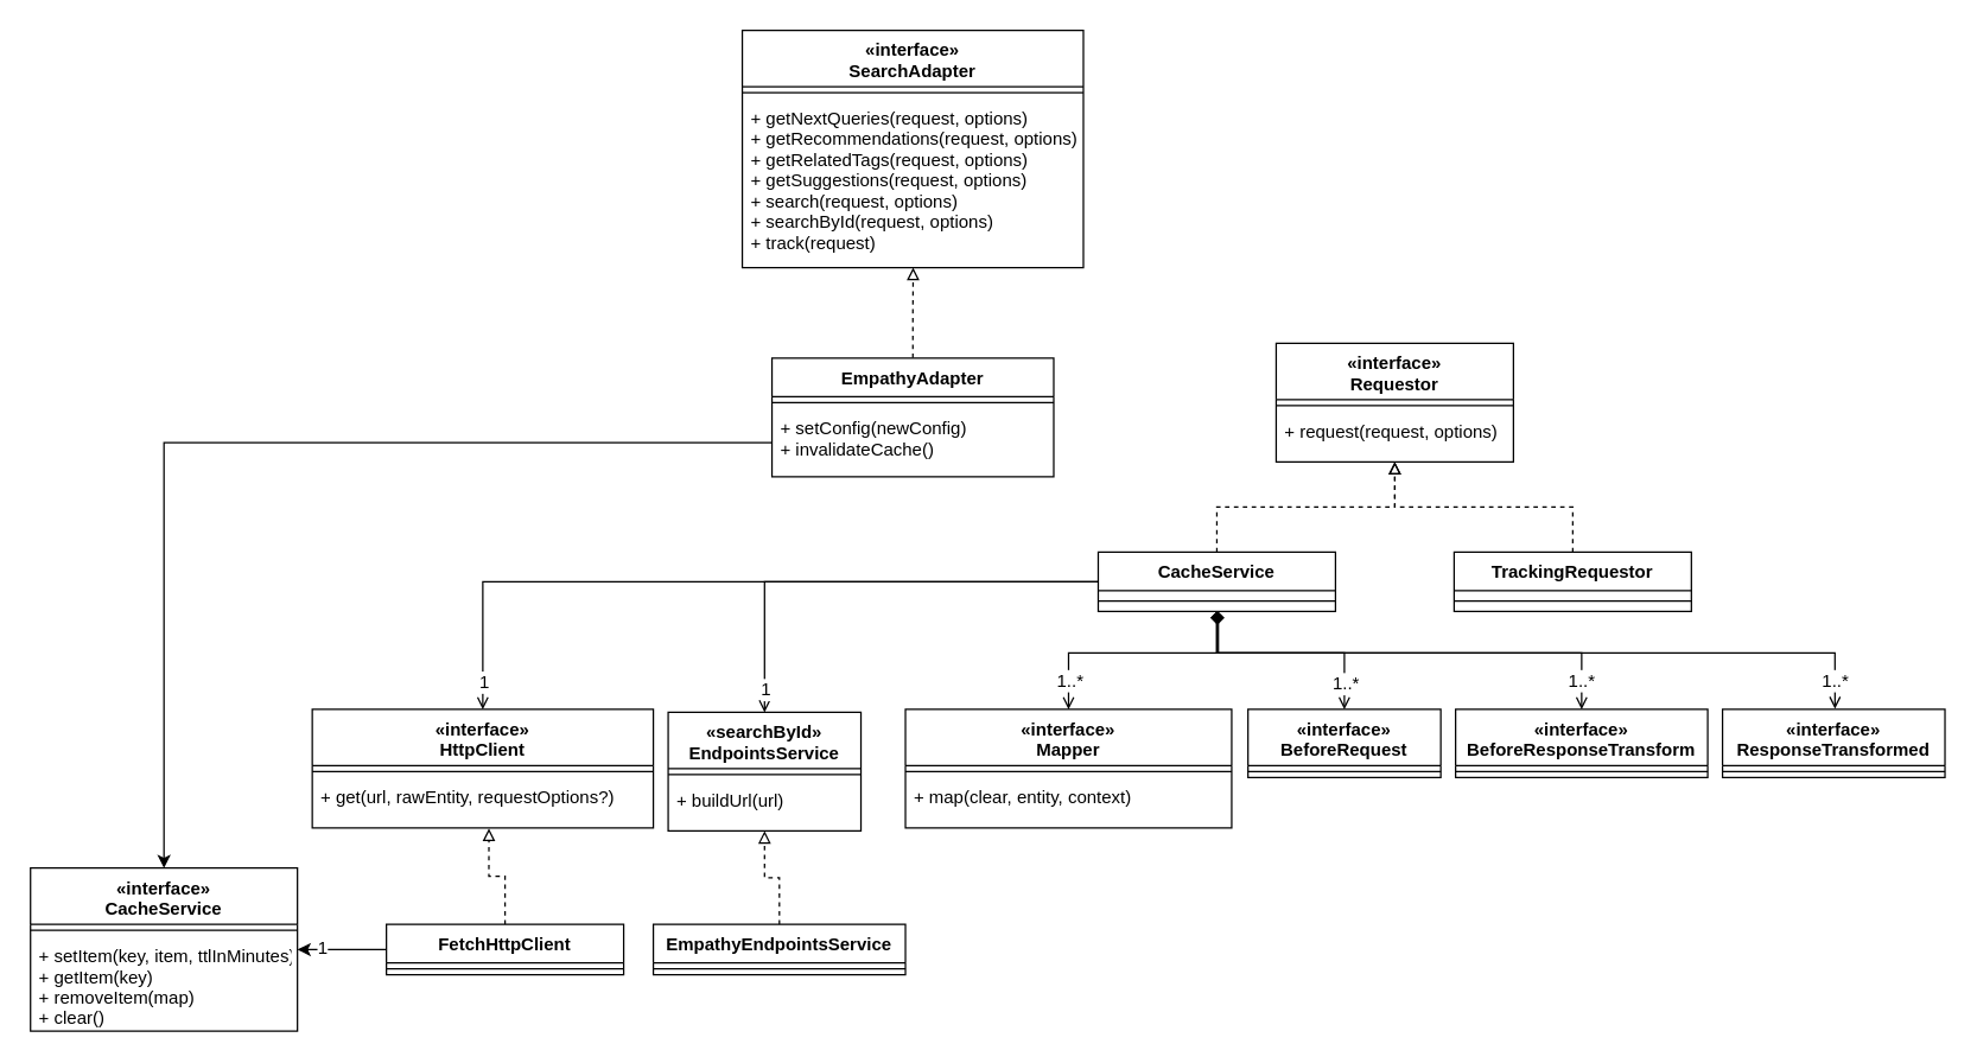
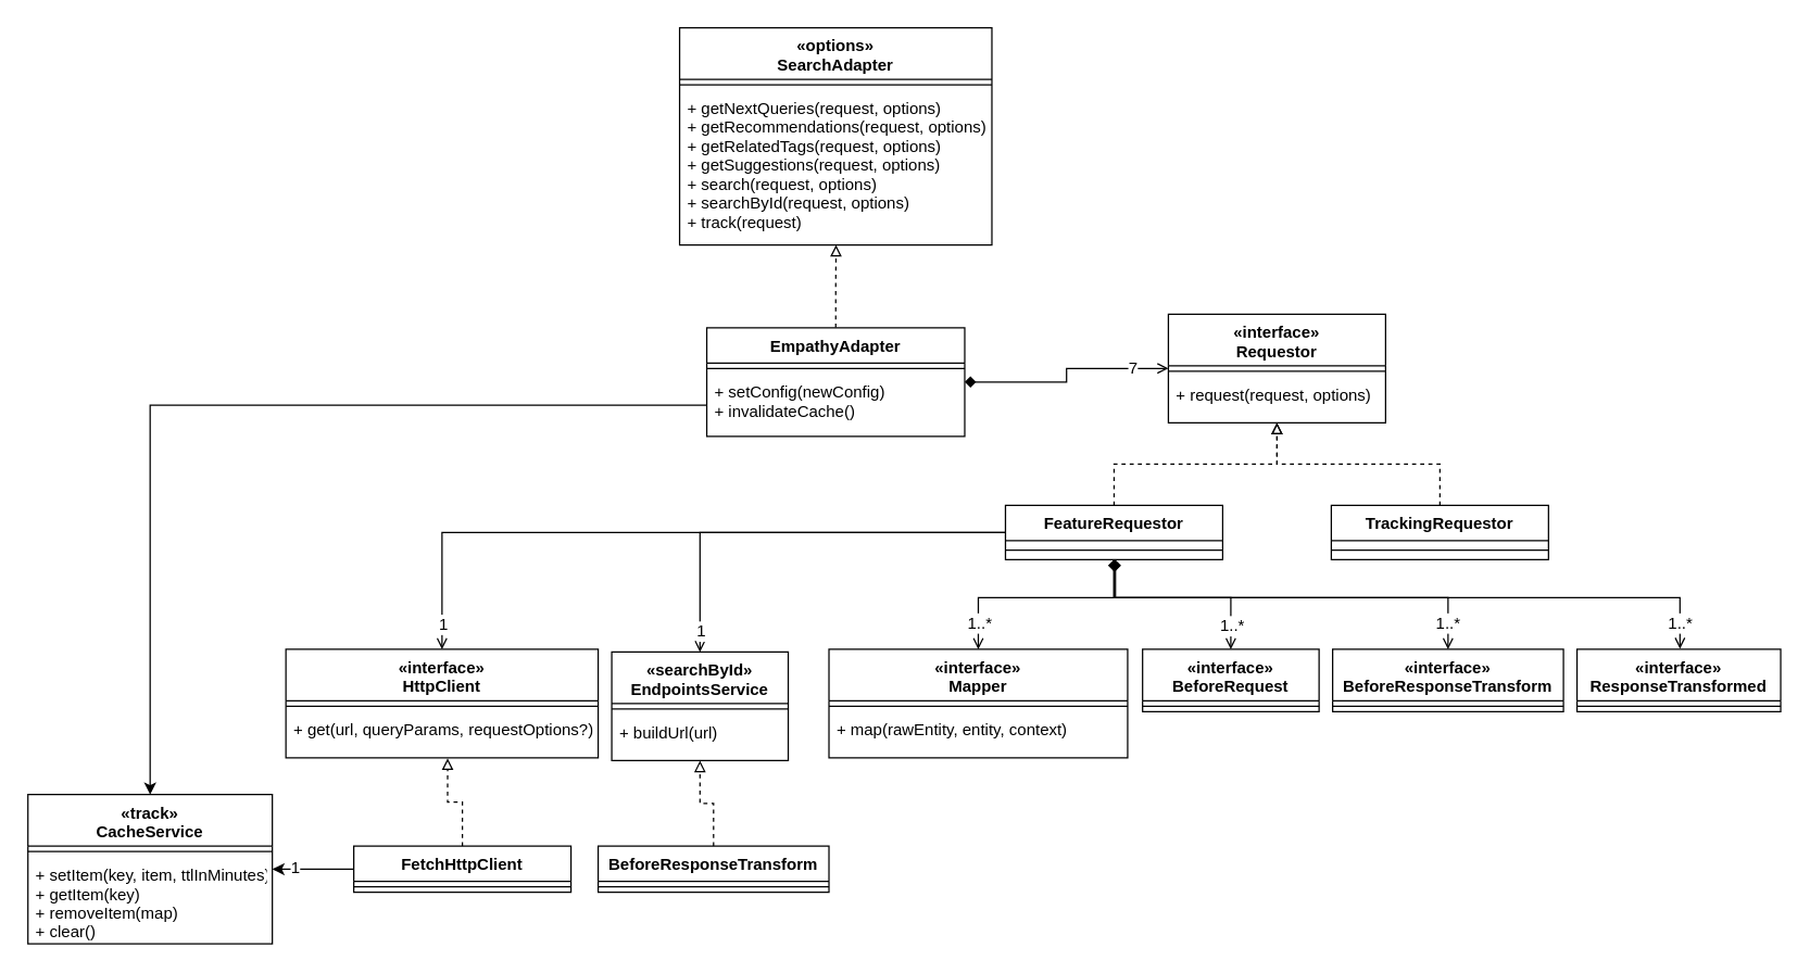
  <mxCell id="0" />
  <mxCell id="1" parent="0" />
  <mxCell id="2" style="edgeStyle=orthogonalEdgeStyle;rounded=0;orthogonalLoop=1;jettySize=auto;html=1;exitX=0.5;exitY=0;exitDx=0;exitDy=0;entryX=0.5;entryY=1;entryDx=0;entryDy=0;endArrow=block;endFill=0;dashed=1;" parent="1" source="3" target="17" edge="1"><mxGeometry relative="1" as="geometry" /></mxCell>
  <mxCell id="3" value="TrackingRequestor" style="swimlane;fontStyle=1;align=center;verticalAlign=top;childLayout=stackLayout;horizontal=1;startSize=26;horizontalStack=0;resizeParent=1;resizeParentMax=0;resizeLast=0;collapsible=1;marginBottom=0;" parent="1" vertex="1"><mxGeometry x="980" y="372" width="160" height="40" as="geometry" /></mxCell>
  <mxCell id="4" value="" style="line;strokeWidth=1;fillColor=none;align=left;verticalAlign=middle;spacingTop=-1;spacingLeft=3;spacingRight=3;rotatable=0;labelPosition=right;points=[];portConstraint=eastwest;" parent="3" vertex="1"><mxGeometry y="26" width="160" height="14" as="geometry" /></mxCell>
  <mxCell id="5" style="edgeStyle=orthogonalEdgeStyle;rounded=0;orthogonalLoop=1;jettySize=auto;html=1;exitX=0.5;exitY=0;exitDx=0;exitDy=0;endArrow=block;endFill=0;dashed=1;" parent="1" source="6" target="17" edge="1"><mxGeometry relative="1" as="geometry" /></mxCell>
- <mxCell id="6" value="CacheService" style="swimlane;fontStyle=1;align=center;verticalAlign=top;childLayout=stackLayout;horizontal=1;startSize=26;horizontalStack=0;resizeParent=1;resizeParentMax=0;resizeLast=0;collapsible=1;marginBottom=0;" parent="1" vertex="1"><mxGeometry x="740" y="372" width="160" height="40" as="geometry" /></mxCell>
+ <mxCell id="6" value="FeatureRequestor" style="swimlane;fontStyle=1;align=center;verticalAlign=top;childLayout=stackLayout;horizontal=1;startSize=26;horizontalStack=0;resizeParent=1;resizeParentMax=0;resizeLast=0;collapsible=1;marginBottom=0;" parent="1" vertex="1"><mxGeometry x="740" y="372" width="160" height="40" as="geometry" /></mxCell>
  <mxCell id="7" value="" style="line;strokeWidth=1;fillColor=none;align=left;verticalAlign=middle;spacingTop=-1;spacingLeft=3;spacingRight=3;rotatable=0;labelPosition=right;points=[];portConstraint=eastwest;" parent="6" vertex="1"><mxGeometry y="26" width="160" height="14" as="geometry" /></mxCell>
  <mxCell id="8" style="edgeStyle=orthogonalEdgeStyle;rounded=0;orthogonalLoop=1;jettySize=auto;html=1;exitX=0.5;exitY=0;exitDx=0;exitDy=0;entryX=0.501;entryY=1;entryDx=0;entryDy=0;entryPerimeter=0;dashed=1;endArrow=block;endFill=0;" parent="1" source="11" target="16" edge="1"><mxGeometry relative="1" as="geometry" /></mxCell>
+ <mxCell id="9" style="edgeStyle=orthogonalEdgeStyle;rounded=0;orthogonalLoop=1;jettySize=auto;html=1;exitX=1;exitY=0.5;exitDx=0;exitDy=0;endArrow=open;endFill=0;startArrow=diamond;startFill=1;" parent="1" source="11" target="17" edge="1"><mxGeometry relative="1" as="geometry"><mxPoint x="830" y="240" as="targetPoint" /></mxGeometry></mxCell>
+ <mxCell id="10" value="7" style="text;html=1;resizable=0;points=[];align=center;verticalAlign=middle;labelBackgroundColor=#ffffff;" parent="9" vertex="1" connectable="0"><mxGeometry x="0.667" y="-1" relative="1" as="geometry"><mxPoint y="-2" as="offset" /></mxGeometry></mxCell>
  <mxCell id="11" value="EmpathyAdapter" style="swimlane;fontStyle=1;align=center;verticalAlign=top;childLayout=stackLayout;horizontal=1;startSize=26;horizontalStack=0;resizeParent=1;resizeParentMax=0;resizeLast=0;collapsible=1;marginBottom=0;" parent="1" vertex="1"><mxGeometry x="520" y="241" width="190" height="80" as="geometry" /></mxCell>
  <mxCell id="12" value="" style="line;strokeWidth=1;fillColor=none;align=left;verticalAlign=middle;spacingTop=-1;spacingLeft=3;spacingRight=3;rotatable=0;labelPosition=right;points=[];portConstraint=eastwest;" parent="11" vertex="1"><mxGeometry y="26" width="190" height="8" as="geometry" /></mxCell>
  <mxCell id="13" value="+ setConfig(newConfig)&#10;+ invalidateCache()" style="text;strokeColor=none;fillColor=none;align=left;verticalAlign=top;spacingLeft=4;spacingRight=4;overflow=hidden;rotatable=0;points=[[0,0.5],[1,0.5]];portConstraint=eastwest;" parent="11" vertex="1"><mxGeometry y="34" width="190" height="46" as="geometry" /></mxCell>
- <mxCell id="14" value="«interface»&#10;SearchAdapter" style="swimlane;fontStyle=1;align=center;verticalAlign=top;childLayout=stackLayout;horizontal=1;startSize=38;horizontalStack=0;resizeParent=1;resizeParentMax=0;resizeLast=0;collapsible=1;marginBottom=0;" parent="1" vertex="1"><mxGeometry x="500" y="20" width="230" height="160" as="geometry" /></mxCell>
+ <mxCell id="14" value="«options»&#10;SearchAdapter" style="swimlane;fontStyle=1;align=center;verticalAlign=top;childLayout=stackLayout;horizontal=1;startSize=38;horizontalStack=0;resizeParent=1;resizeParentMax=0;resizeLast=0;collapsible=1;marginBottom=0;" parent="1" vertex="1"><mxGeometry x="500" y="20" width="230" height="160" as="geometry" /></mxCell>
  <mxCell id="15" value="" style="line;strokeWidth=1;fillColor=none;align=left;verticalAlign=middle;spacingTop=-1;spacingLeft=3;spacingRight=3;rotatable=0;labelPosition=right;points=[];portConstraint=eastwest;" parent="14" vertex="1"><mxGeometry y="38" width="230" height="8" as="geometry" /></mxCell>
  <mxCell id="16" value="+ getNextQueries(request, options)&#10;+ getRecommendations(request, options)&#10;+ getRelatedTags(request, options)&#10;+ getSuggestions(request, options)&#10;+ search(request, options)&#10;+ searchById(request, options)&#10;+ track(request)&#10;" style="text;strokeColor=none;fillColor=none;align=left;verticalAlign=top;spacingLeft=4;spacingRight=4;overflow=hidden;rotatable=0;points=[[0,0.5],[1,0.5]];portConstraint=eastwest;" parent="14" vertex="1"><mxGeometry y="46" width="230" height="114" as="geometry" /></mxCell>
  <mxCell id="17" value="«interface»&#10;Requestor" style="swimlane;fontStyle=1;align=center;verticalAlign=top;childLayout=stackLayout;horizontal=1;startSize=38;horizontalStack=0;resizeParent=1;resizeParentMax=0;resizeLast=0;collapsible=1;marginBottom=0;" parent="1" vertex="1"><mxGeometry x="860" y="231" width="160" height="80" as="geometry" /></mxCell>
  <mxCell id="18" value="" style="line;strokeWidth=1;fillColor=none;align=left;verticalAlign=middle;spacingTop=-1;spacingLeft=3;spacingRight=3;rotatable=0;labelPosition=right;points=[];portConstraint=eastwest;" parent="17" vertex="1"><mxGeometry y="38" width="160" height="8" as="geometry" /></mxCell>
  <mxCell id="19" value="+ request(request, options)&#10;&#10;" style="text;strokeColor=none;fillColor=none;align=left;verticalAlign=top;spacingLeft=4;spacingRight=4;overflow=hidden;rotatable=0;points=[[0,0.5],[1,0.5]];portConstraint=eastwest;" parent="17" vertex="1"><mxGeometry y="46" width="160" height="34" as="geometry" /></mxCell>
  <mxCell id="20" style="edgeStyle=orthogonalEdgeStyle;rounded=0;orthogonalLoop=1;jettySize=auto;html=1;exitX=0.5;exitY=0;exitDx=0;exitDy=0;entryX=0.518;entryY=1.009;entryDx=0;entryDy=0;entryPerimeter=0;dashed=1;endArrow=block;endFill=0;" parent="1" source="23" target="29" edge="1"><mxGeometry relative="1" as="geometry" /></mxCell>
  <mxCell id="21" style="edgeStyle=orthogonalEdgeStyle;rounded=0;orthogonalLoop=1;jettySize=auto;html=1;exitX=0;exitY=0.5;exitDx=0;exitDy=0;entryX=1;entryY=0.5;entryDx=0;entryDy=0;" edge="1" parent="1" source="23" target="55"><mxGeometry relative="1" as="geometry" /></mxCell>
  <mxCell id="22" value="1" style="text;html=1;resizable=0;points=[];align=center;verticalAlign=middle;labelBackgroundColor=#ffffff;" vertex="1" connectable="0" parent="21"><mxGeometry x="0.675" y="3" relative="1" as="geometry"><mxPoint x="6" y="-5" as="offset" /></mxGeometry></mxCell>
  <mxCell id="23" value="FetchHttpClient" style="swimlane;fontStyle=1;align=center;verticalAlign=top;childLayout=stackLayout;horizontal=1;startSize=26;horizontalStack=0;resizeParent=1;resizeParentMax=0;resizeLast=0;collapsible=1;marginBottom=0;" parent="1" vertex="1"><mxGeometry x="260" y="623" width="160" height="34" as="geometry" /></mxCell>
  <mxCell id="24" value="" style="line;strokeWidth=1;fillColor=none;align=left;verticalAlign=middle;spacingTop=-1;spacingLeft=3;spacingRight=3;rotatable=0;labelPosition=right;points=[];portConstraint=eastwest;" parent="23" vertex="1"><mxGeometry y="26" width="160" height="8" as="geometry" /></mxCell>
  <mxCell id="25" style="edgeStyle=orthogonalEdgeStyle;rounded=0;orthogonalLoop=1;jettySize=auto;html=1;exitX=0.5;exitY=0;exitDx=0;exitDy=0;entryX=0;entryY=0.5;entryDx=0;entryDy=0;startArrow=open;startFill=0;endArrow=none;endFill=0;" parent="1" source="27" target="6" edge="1"><mxGeometry relative="1" as="geometry" /></mxCell>
  <mxCell id="26" value="1" style="text;html=1;resizable=0;points=[];align=center;verticalAlign=middle;labelBackgroundColor=#ffffff;" parent="25" vertex="1" connectable="0"><mxGeometry x="-0.926" relative="1" as="geometry"><mxPoint as="offset" /></mxGeometry></mxCell>
  <mxCell id="27" value="«interface»&#10;HttpClient" style="swimlane;fontStyle=1;align=center;verticalAlign=top;childLayout=stackLayout;horizontal=1;startSize=38;horizontalStack=0;resizeParent=1;resizeParentMax=0;resizeLast=0;collapsible=1;marginBottom=0;" parent="1" vertex="1"><mxGeometry x="210" y="478" width="230" height="80" as="geometry" /></mxCell>
  <mxCell id="28" value="" style="line;strokeWidth=1;fillColor=none;align=left;verticalAlign=middle;spacingTop=-1;spacingLeft=3;spacingRight=3;rotatable=0;labelPosition=right;points=[];portConstraint=eastwest;" parent="27" vertex="1"><mxGeometry y="38" width="230" height="8" as="geometry" /></mxCell>
- <mxCell id="29" value="+ get(url, rawEntity, requestOptions?)&#10;" style="text;strokeColor=none;fillColor=none;align=left;verticalAlign=top;spacingLeft=4;spacingRight=4;overflow=hidden;rotatable=0;points=[[0,0.5],[1,0.5]];portConstraint=eastwest;" parent="27" vertex="1"><mxGeometry y="46" width="230" height="34" as="geometry" /></mxCell>
+ <mxCell id="29" value="+ get(url, queryParams, requestOptions?)&#10;" style="text;strokeColor=none;fillColor=none;align=left;verticalAlign=top;spacingLeft=4;spacingRight=4;overflow=hidden;rotatable=0;points=[[0,0.5],[1,0.5]];portConstraint=eastwest;" parent="27" vertex="1"><mxGeometry y="46" width="230" height="34" as="geometry" /></mxCell>
  <mxCell id="30" style="edgeStyle=orthogonalEdgeStyle;rounded=0;orthogonalLoop=1;jettySize=auto;html=1;exitX=0.5;exitY=0;exitDx=0;exitDy=0;startArrow=open;startFill=0;endArrow=diamond;endFill=1;" parent="1" source="32" target="6" edge="1"><mxGeometry relative="1" as="geometry"><Array as="points"><mxPoint x="720" y="440" /><mxPoint x="820" y="440" /></Array></mxGeometry></mxCell>
  <mxCell id="31" value="1..*" style="text;html=1;resizable=0;points=[];align=center;verticalAlign=middle;labelBackgroundColor=#ffffff;" parent="30" vertex="1" connectable="0"><mxGeometry x="-0.8" y="1" relative="1" as="geometry"><mxPoint x="1" y="-3" as="offset" /></mxGeometry></mxCell>
  <mxCell id="32" value="«interface»&#10;Mapper" style="swimlane;fontStyle=1;align=center;verticalAlign=top;childLayout=stackLayout;horizontal=1;startSize=38;horizontalStack=0;resizeParent=1;resizeParentMax=0;resizeLast=0;collapsible=1;marginBottom=0;" parent="1" vertex="1"><mxGeometry x="610" y="478" width="220" height="80" as="geometry" /></mxCell>
  <mxCell id="33" value="" style="line;strokeWidth=1;fillColor=none;align=left;verticalAlign=middle;spacingTop=-1;spacingLeft=3;spacingRight=3;rotatable=0;labelPosition=right;points=[];portConstraint=eastwest;" parent="32" vertex="1"><mxGeometry y="38" width="220" height="8" as="geometry" /></mxCell>
- <mxCell id="34" value="+ map(clear, entity, context)&#10;" style="text;strokeColor=none;fillColor=none;align=left;verticalAlign=top;spacingLeft=4;spacingRight=4;overflow=hidden;rotatable=0;points=[[0,0.5],[1,0.5]];portConstraint=eastwest;" parent="32" vertex="1"><mxGeometry y="46" width="220" height="34" as="geometry" /></mxCell>
+ <mxCell id="34" value="+ map(rawEntity, entity, context)&#10;" style="text;strokeColor=none;fillColor=none;align=left;verticalAlign=top;spacingLeft=4;spacingRight=4;overflow=hidden;rotatable=0;points=[[0,0.5],[1,0.5]];portConstraint=eastwest;" parent="32" vertex="1"><mxGeometry y="46" width="220" height="34" as="geometry" /></mxCell>
  <mxCell id="35" style="edgeStyle=orthogonalEdgeStyle;rounded=0;orthogonalLoop=1;jettySize=auto;html=1;exitX=0.5;exitY=0;exitDx=0;exitDy=0;entryX=0;entryY=0.5;entryDx=0;entryDy=0;startArrow=open;startFill=0;endArrow=none;endFill=0;" parent="1" source="37" target="6" edge="1"><mxGeometry relative="1" as="geometry" /></mxCell>
  <mxCell id="36" value="1" style="text;html=1;resizable=0;points=[];align=center;verticalAlign=middle;labelBackgroundColor=#ffffff;" parent="35" vertex="1" connectable="0"><mxGeometry x="-0.903" y="1" relative="1" as="geometry"><mxPoint x="1" y="-1" as="offset" /></mxGeometry></mxCell>
  <mxCell id="37" value="«searchById»&#10;EndpointsService" style="swimlane;fontStyle=1;align=center;verticalAlign=top;childLayout=stackLayout;horizontal=1;startSize=38;horizontalStack=0;resizeParent=1;resizeParentMax=0;resizeLast=0;collapsible=1;marginBottom=0;" parent="1" vertex="1"><mxGeometry x="450" y="480" width="130" height="80" as="geometry" /></mxCell>
  <mxCell id="38" value="" style="line;strokeWidth=1;fillColor=none;align=left;verticalAlign=middle;spacingTop=-1;spacingLeft=3;spacingRight=3;rotatable=0;labelPosition=right;points=[];portConstraint=eastwest;" parent="37" vertex="1"><mxGeometry y="38" width="130" height="8" as="geometry" /></mxCell>
  <mxCell id="39" value="+ buildUrl(url)&#10;" style="text;strokeColor=none;fillColor=none;align=left;verticalAlign=top;spacingLeft=4;spacingRight=4;overflow=hidden;rotatable=0;points=[[0,0.5],[1,0.5]];portConstraint=eastwest;" parent="37" vertex="1"><mxGeometry y="46" width="130" height="34" as="geometry" /></mxCell>
  <mxCell id="40" style="edgeStyle=orthogonalEdgeStyle;rounded=0;orthogonalLoop=1;jettySize=auto;html=1;exitX=0.5;exitY=0;exitDx=0;exitDy=0;startArrow=open;startFill=0;endArrow=diamond;endFill=1;" parent="1" source="42" target="6" edge="1"><mxGeometry relative="1" as="geometry"><Array as="points"><mxPoint x="906" y="440" /><mxPoint x="820" y="440" /></Array></mxGeometry></mxCell>
  <mxCell id="41" value="1..*" style="text;html=1;resizable=0;points=[];align=center;verticalAlign=middle;labelBackgroundColor=#ffffff;" parent="40" vertex="1" connectable="0"><mxGeometry x="-0.8" relative="1" as="geometry"><mxPoint y="-3" as="offset" /></mxGeometry></mxCell>
  <mxCell id="42" value="«interface»&#10;BeforeRequest&#10;" style="swimlane;fontStyle=1;align=center;verticalAlign=top;childLayout=stackLayout;horizontal=1;startSize=38;horizontalStack=0;resizeParent=1;resizeParentMax=0;resizeLast=0;collapsible=1;marginBottom=0;" parent="1" vertex="1"><mxGeometry x="841" y="478" width="130" height="46" as="geometry" /></mxCell>
  <mxCell id="43" value="" style="line;strokeWidth=1;fillColor=none;align=left;verticalAlign=middle;spacingTop=-1;spacingLeft=3;spacingRight=3;rotatable=0;labelPosition=right;points=[];portConstraint=eastwest;" parent="42" vertex="1"><mxGeometry y="38" width="130" height="8" as="geometry" /></mxCell>
  <mxCell id="44" style="edgeStyle=orthogonalEdgeStyle;rounded=0;orthogonalLoop=1;jettySize=auto;html=1;exitX=0.5;exitY=0;exitDx=0;exitDy=0;startArrow=open;startFill=0;endArrow=diamond;endFill=1;" parent="1" source="46" target="6" edge="1"><mxGeometry relative="1" as="geometry"><Array as="points"><mxPoint x="1066" y="440" /><mxPoint x="820" y="440" /></Array></mxGeometry></mxCell>
  <mxCell id="45" value="1..*" style="text;html=1;resizable=0;points=[];align=center;verticalAlign=middle;labelBackgroundColor=#ffffff;" parent="44" vertex="1" connectable="0"><mxGeometry x="-0.894" y="1" relative="1" as="geometry"><mxPoint y="-3" as="offset" /></mxGeometry></mxCell>
  <mxCell id="46" value="«interface»&#10;BeforeResponseTransform&#10;" style="swimlane;fontStyle=1;align=center;verticalAlign=top;childLayout=stackLayout;horizontal=1;startSize=38;horizontalStack=0;resizeParent=1;resizeParentMax=0;resizeLast=0;collapsible=1;marginBottom=0;" parent="1" vertex="1"><mxGeometry x="981" y="478" width="170" height="46" as="geometry" /></mxCell>
  <mxCell id="47" value="" style="line;strokeWidth=1;fillColor=none;align=left;verticalAlign=middle;spacingTop=-1;spacingLeft=3;spacingRight=3;rotatable=0;labelPosition=right;points=[];portConstraint=eastwest;" parent="46" vertex="1"><mxGeometry y="38" width="170" height="8" as="geometry" /></mxCell>
  <mxCell id="48" style="edgeStyle=orthogonalEdgeStyle;rounded=0;orthogonalLoop=1;jettySize=auto;html=1;exitX=0.5;exitY=0;exitDx=0;exitDy=0;startArrow=open;startFill=0;endArrow=diamond;endFill=1;" parent="1" target="6" edge="1"><mxGeometry relative="1" as="geometry"><mxPoint x="1236.833" y="477.667" as="sourcePoint" /><mxPoint x="820.167" y="410.167" as="targetPoint" /><Array as="points"><mxPoint x="1237" y="440" /><mxPoint x="821" y="440" /></Array></mxGeometry></mxCell>
  <mxCell id="49" value="1..*" style="text;html=1;resizable=0;points=[];align=center;verticalAlign=middle;labelBackgroundColor=#ffffff;" parent="48" vertex="1" connectable="0"><mxGeometry x="-0.934" y="-2" relative="1" as="geometry"><mxPoint x="-2" y="-3" as="offset" /></mxGeometry></mxCell>
  <mxCell id="50" value="«interface»&#10;ResponseTransformed&#10;" style="swimlane;fontStyle=1;align=center;verticalAlign=top;childLayout=stackLayout;horizontal=1;startSize=38;horizontalStack=0;resizeParent=1;resizeParentMax=0;resizeLast=0;collapsible=1;marginBottom=0;" parent="1" vertex="1"><mxGeometry x="1161" y="478" width="150" height="46" as="geometry" /></mxCell>
  <mxCell id="51" value="" style="line;strokeWidth=1;fillColor=none;align=left;verticalAlign=middle;spacingTop=-1;spacingLeft=3;spacingRight=3;rotatable=0;labelPosition=right;points=[];portConstraint=eastwest;" parent="50" vertex="1"><mxGeometry y="38" width="150" height="8" as="geometry" /></mxCell>
  <mxCell id="52" style="edgeStyle=orthogonalEdgeStyle;rounded=0;orthogonalLoop=1;jettySize=auto;html=1;exitX=0.5;exitY=0;exitDx=0;exitDy=0;dashed=1;startArrow=none;startFill=0;endArrow=block;endFill=0;" parent="1" source="53" target="37" edge="1"><mxGeometry relative="1" as="geometry" /></mxCell>
- <mxCell id="53" value="EmpathyEndpointsService" style="swimlane;fontStyle=1;align=center;verticalAlign=top;childLayout=stackLayout;horizontal=1;startSize=26;horizontalStack=0;resizeParent=1;resizeParentMax=0;resizeLast=0;collapsible=1;marginBottom=0;" parent="1" vertex="1"><mxGeometry x="440" y="623" width="170" height="34" as="geometry" /></mxCell>
+ <mxCell id="53" value="BeforeResponseTransform" style="swimlane;fontStyle=1;align=center;verticalAlign=top;childLayout=stackLayout;horizontal=1;startSize=26;horizontalStack=0;resizeParent=1;resizeParentMax=0;resizeLast=0;collapsible=1;marginBottom=0;" parent="1" vertex="1"><mxGeometry x="440" y="623" width="170" height="34" as="geometry" /></mxCell>
  <mxCell id="54" value="" style="line;strokeWidth=1;fillColor=none;align=left;verticalAlign=middle;spacingTop=-1;spacingLeft=3;spacingRight=3;rotatable=0;labelPosition=right;points=[];portConstraint=eastwest;" parent="53" vertex="1"><mxGeometry y="26" width="170" height="8" as="geometry" /></mxCell>
- <mxCell id="55" value="«interface»&#10;CacheService" style="swimlane;fontStyle=1;align=center;verticalAlign=top;childLayout=stackLayout;horizontal=1;startSize=38;horizontalStack=0;resizeParent=1;resizeParentMax=0;resizeLast=0;collapsible=1;marginBottom=0;" vertex="1" parent="1"><mxGeometry x="20" y="585" width="180" height="110" as="geometry" /></mxCell>
+ <mxCell id="55" value="«track»&#10;CacheService" style="swimlane;fontStyle=1;align=center;verticalAlign=top;childLayout=stackLayout;horizontal=1;startSize=38;horizontalStack=0;resizeParent=1;resizeParentMax=0;resizeLast=0;collapsible=1;marginBottom=0;" vertex="1" parent="1"><mxGeometry x="20" y="585" width="180" height="110" as="geometry" /></mxCell>
  <mxCell id="56" value="" style="line;strokeWidth=1;fillColor=none;align=left;verticalAlign=middle;spacingTop=-1;spacingLeft=3;spacingRight=3;rotatable=0;labelPosition=right;points=[];portConstraint=eastwest;" vertex="1" parent="55"><mxGeometry y="38" width="180" height="8" as="geometry" /></mxCell>
  <mxCell id="57" value="+ setItem(key, item, ttlInMinutes)&#10;+ getItem(key)&#10;+ removeItem(map)&#10;+ clear()&#10;" style="text;strokeColor=none;fillColor=none;align=left;verticalAlign=top;spacingLeft=4;spacingRight=4;overflow=hidden;rotatable=0;points=[[0,0.5],[1,0.5]];portConstraint=eastwest;" vertex="1" parent="55"><mxGeometry y="46" width="180" height="64" as="geometry" /></mxCell>
  <mxCell id="58" style="edgeStyle=orthogonalEdgeStyle;rounded=0;orthogonalLoop=1;jettySize=auto;html=1;exitX=0;exitY=0.5;exitDx=0;exitDy=0;entryX=0.5;entryY=0;entryDx=0;entryDy=0;" edge="1" parent="1" source="13" target="55"><mxGeometry relative="1" as="geometry"><mxPoint x="100" y="123" as="targetPoint" /></mxGeometry></mxCell>
